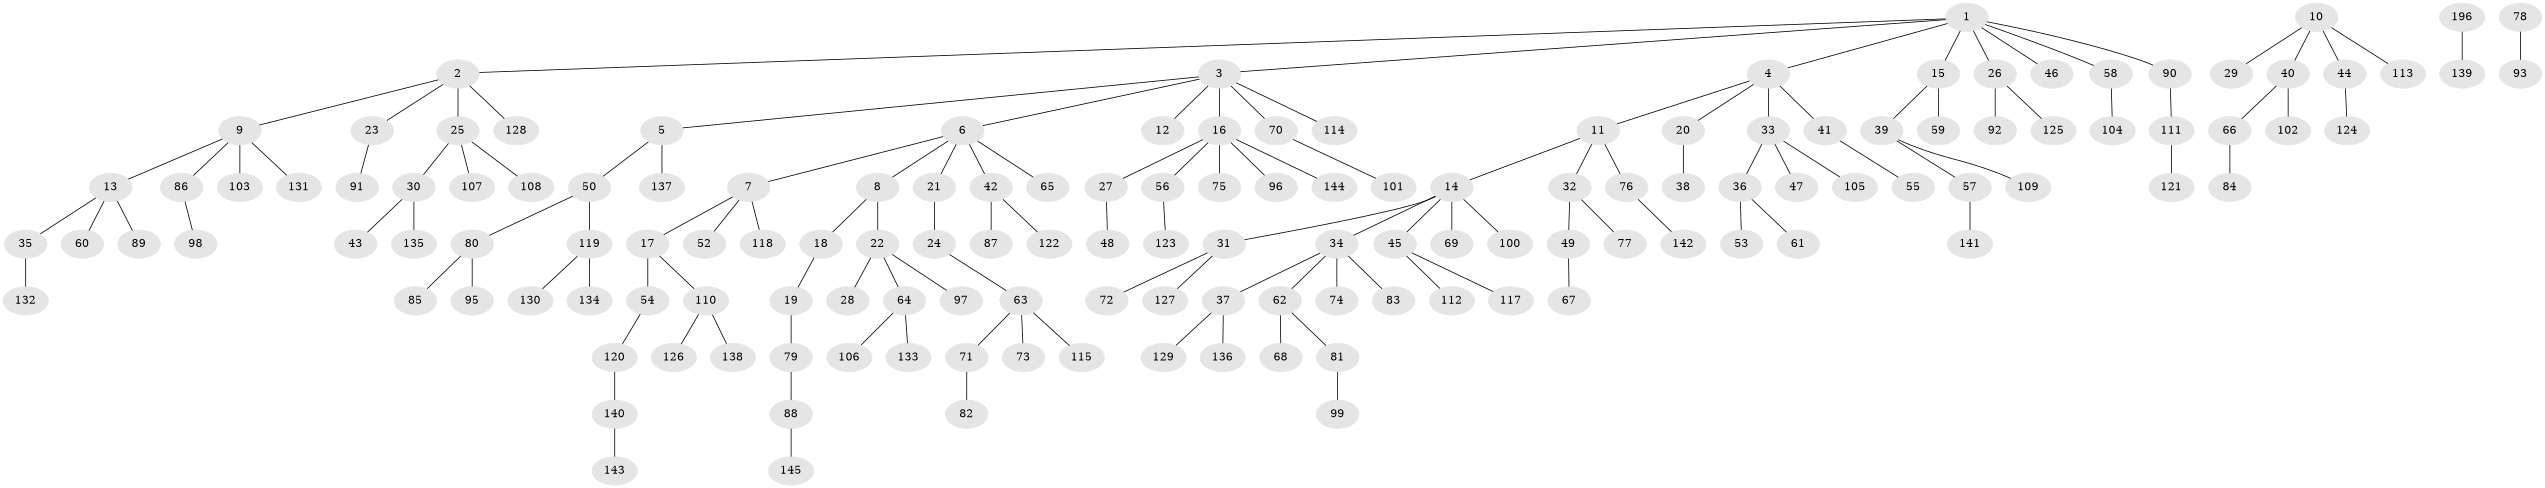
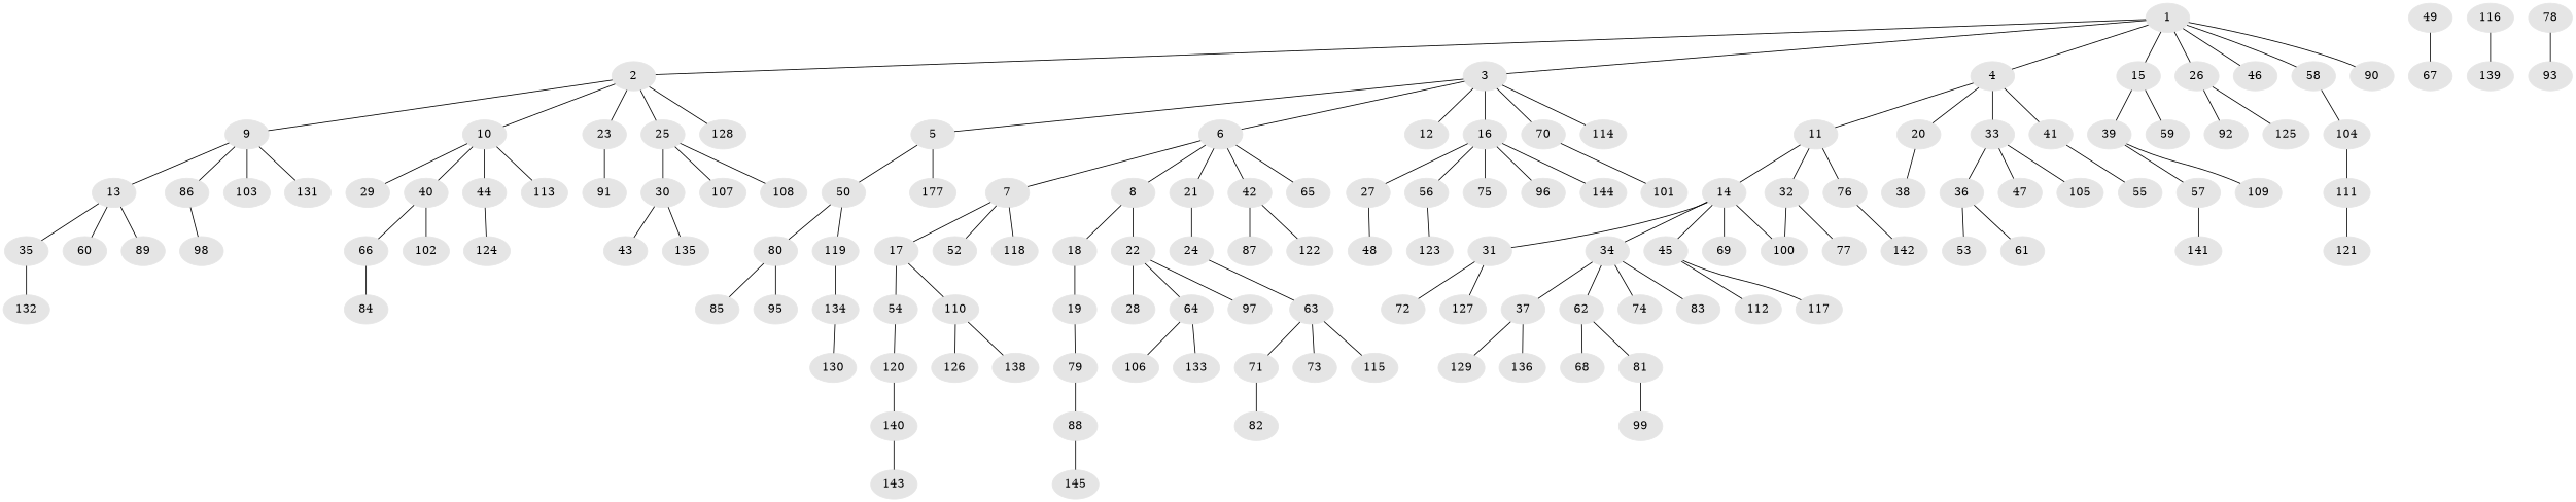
  graph {
    node [color=gray90 style=filled]
    1
    2
    3
    4
    15
    26
    46
    58
    90
    9
    10
    23
    25
    128
    5
    6
    12
    16
    70
    114
    11
    20
    33
    41
    39
    59
    92
    125
    104
    111
    13
    86
    103
    131
    29
    40
    44
    113
    91
    30
    107
    108
    50
-   137
+   137 [label=177]
    7
    8
    21
    42
    65
    27
    56
    75
    96
    144
    101
    14
    32
    76
    38
    36
    47
    105
    55
    80
    119
    17
    52
    118
    18
    22
    24
    87
    122
    54
    110
    19
    28
    64
    97
    35
    60
    89
    98
    66
    102
    124
    31
    34
    45
    69
    100
    49
    77
    142
    132
    72
    127
    37
    62
    74
    83
    112
    117
    57
    109
    48
    123
    120
    126
    138
    79
    88
    63
-   116 [label=196]
+   116
    139
    106
    133
    71
    73
    115
    43
    135
    67
    53
    61
    129
    136
    68
    81
    78
    93
    141
    84
    85
    95
    130
    134
    140
    99
    82
    145
    121
    143
    1 -- 2
    1 -- 3
    1 -- 4
    1 -- 15
    1 -- 26
    1 -- 46
    1 -- 58
    1 -- 90
    2 -- 9
+   2 -- 10
    2 -- 23
    2 -- 25
    2 -- 128
    3 -- 5
    3 -- 6
    3 -- 12
    3 -- 16
    3 -- 70
    3 -- 114
    4 -- 11
    4 -- 20
    4 -- 33
    4 -- 41
    15 -- 39
    15 -- 59
    26 -- 92
    26 -- 125
    58 -- 104
-   90 -- 111
+   104 -- 111
    9 -- 13
    9 -- 86
    9 -- 103
    9 -- 131
    10 -- 29
    10 -- 40
    10 -- 44
    10 -- 113
    23 -- 91
    25 -- 30
    25 -- 107
    25 -- 108
    5 -- 50
    5 -- 137
    6 -- 7
    6 -- 8
    6 -- 21
    6 -- 42
    6 -- 65
    16 -- 27
    16 -- 56
    16 -- 75
    16 -- 96
    16 -- 144
    70 -- 101
    11 -- 14
    11 -- 32
    11 -- 76
    20 -- 38
    33 -- 36
    33 -- 47
    33 -- 105
    41 -- 55
    39 -- 57
    39 -- 109
    111 -- 121
    13 -- 35
    13 -- 60
    13 -- 89
    86 -- 98
    40 -- 66
    40 -- 102
    44 -- 124
    30 -- 43
    30 -- 135
    50 -- 80
    50 -- 119
    7 -- 17
    7 -- 52
    7 -- 118
    8 -- 18
    8 -- 22
    21 -- 24
    42 -- 87
    42 -- 122
    27 -- 48
    56 -- 123
    14 -- 31
    14 -- 34
    14 -- 45
    14 -- 69
    14 -- 100
-   32 -- 49
+   32 -- 100
    32 -- 77
    76 -- 142
    36 -- 53
    36 -- 61
    80 -- 85
    80 -- 95
-   119 -- 130
+   134 -- 130
    119 -- 134
    17 -- 54
    17 -- 110
    18 -- 19
    22 -- 28
    22 -- 64
    22 -- 97
    24 -- 63
    54 -- 120
    110 -- 126
    110 -- 138
    19 -- 79
    64 -- 106
    64 -- 133
    35 -- 132
    66 -- 84
    31 -- 72
    31 -- 127
    34 -- 37
    34 -- 62
    34 -- 74
    34 -- 83
    45 -- 112
    45 -- 117
    49 -- 67
    37 -- 129
    37 -- 136
    62 -- 68
    62 -- 81
    57 -- 141
    120 -- 140
    79 -- 88
    88 -- 145
    63 -- 71
    63 -- 73
    63 -- 115
    116 -- 139
    71 -- 82
    81 -- 99
    78 -- 93
    140 -- 143
  }
